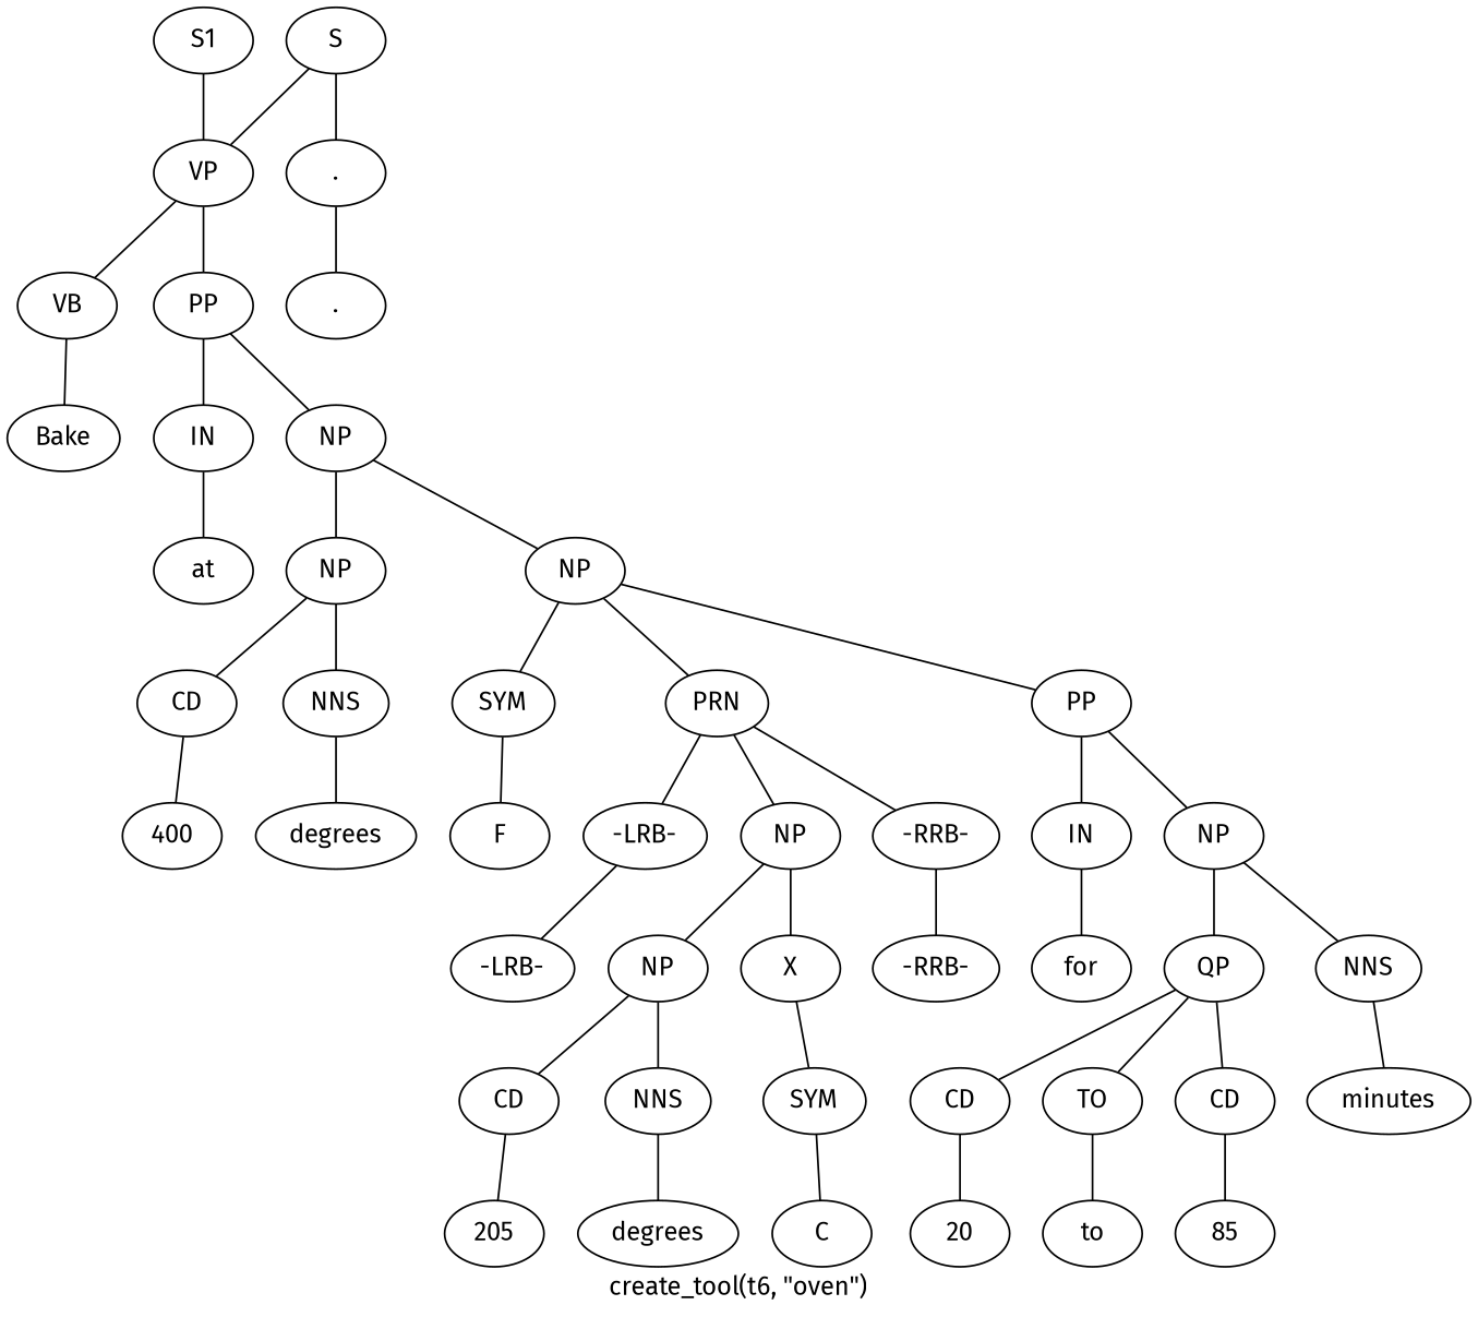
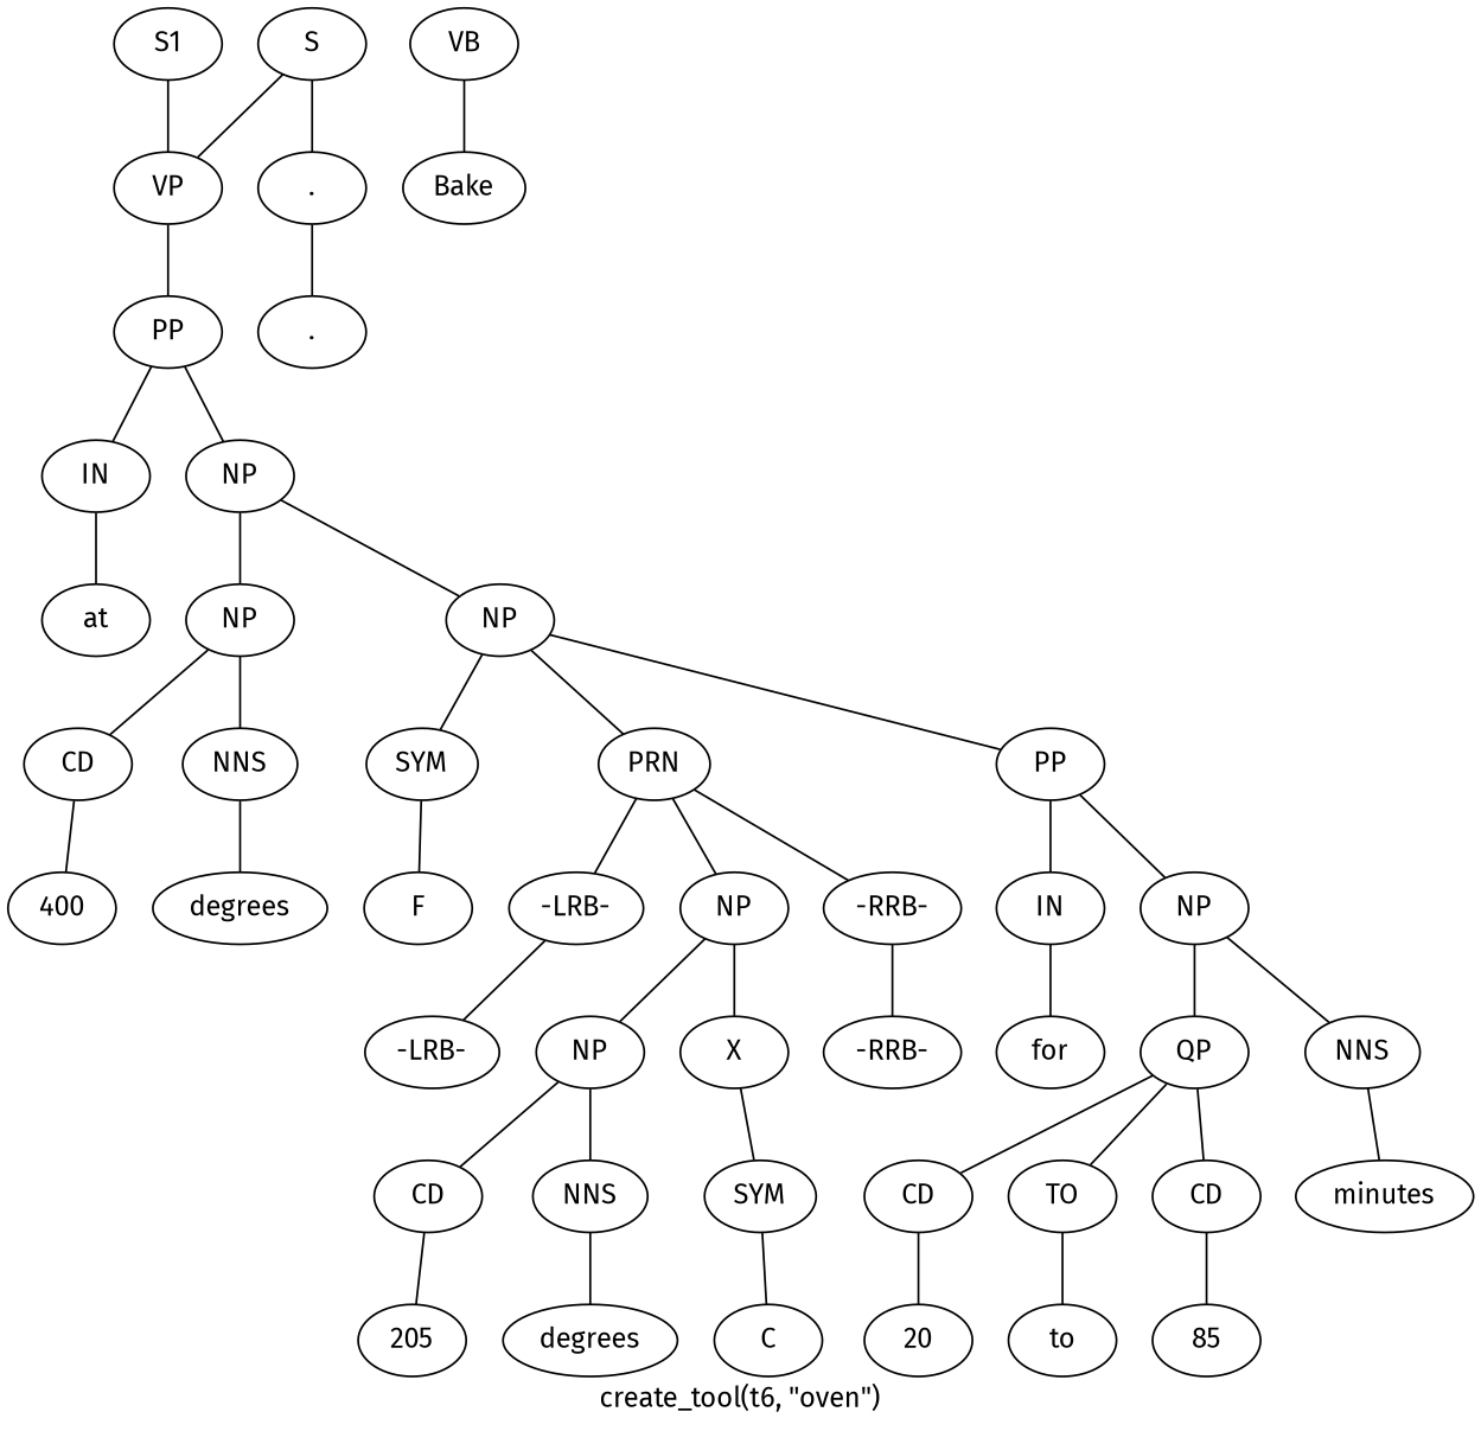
  graph {
    fontname="Fira Sans"
    label="create_tool(t6, \"oven\")"
    node [fontname="Fira Sans"]
    edge [fontname="Fira Sans"]
    n1 [label=S1]
    n2 [label=VP]
    n3 [label=S]
    n4 [label="."]
    n5 [label=VB]
    n6 [label=PP]
    n7 [label="."]
    n8 [label=Bake]
    n9 [label=IN]
    n10 [label=NP]
    n11 [label=at]
    n12 [label=NP]
    n13 [label=NP]
    n14 [label=CD]
    n15 [label=NNS]
    n16 [label=SYM]
    n17 [label=PRN]
    n18 [label=PP]
    n19 [label=400]
    n20 [label=degrees]
    n21 [label=F]
    n22 [label="-LRB-"]
    n23 [label=NP]
    n24 [label="-RRB-"]
    n25 [label=IN]
    n26 [label=NP]
    n27 [label="-LRB-"]
    n28 [label=NP]
    n29 [label=X]
    n30 [label="-RRB-"]
    n31 [label=CD]
    n32 [label=NNS]
    n33 [label=SYM]
    n34 [label=205]
    n35 [label=degrees]
    n36 [label=C]
    n37 [label=for]
    n38 [label=QP]
    n39 [label=NNS]
    n40 [label=CD]
    n41 [label=TO]
    n42 [label=CD]
    n43 [label=minutes]
    n44 [label=20]
    n45 [label=to]
    n46 [label=85]
    n1 -- n2
-   n2 -- n5
    n2 -- n6
    n3 -- n2
    n3 -- n4
    n4 -- n7
    n5 -- n8
    n6 -- n9
    n6 -- n10
    n9 -- n11
    n10 -- n12
    n10 -- n13
    n12 -- n14
    n12 -- n15
    n13 -- n16
    n13 -- n17
    n13 -- n18
    n14 -- n19
    n15 -- n20
    n16 -- n21
    n17 -- n22
    n17 -- n23
    n17 -- n24
    n18 -- n25
    n18 -- n26
    n22 -- n27
    n23 -- n28
    n23 -- n29
    n24 -- n30
    n25 -- n37
    n26 -- n38
    n26 -- n39
    n28 -- n31
    n28 -- n32
    n29 -- n33
    n31 -- n34
    n32 -- n35
    n33 -- n36
    n38 -- n40
    n38 -- n41
    n38 -- n42
    n39 -- n43
    n40 -- n44
    n41 -- n45
    n42 -- n46
  }
